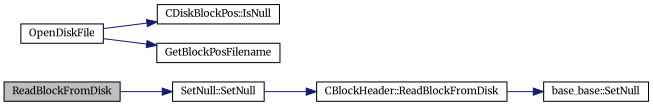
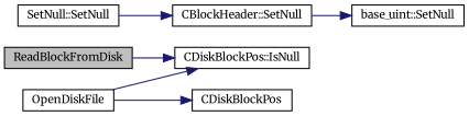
  digraph {
    fontname=Merriweather
    rankdir=LR
    node [color=black fillcolor=white fontname=Merriweather fontsize=10 shape=record style=filled]
    edge [color=midnightblue fontname=Merriweather fontsize=10 labelfontname=Helvetica labelfontsize=10 style=solid]
    n1 [fillcolor=grey75 fontcolor=black height=0.2 label=ReadBlockFromDisk width=0.4]
    n2 [height=0.2 label="SetNull::SetNull" width=0.4]
-   n3 [height=0.2 label="CBlockHeader::ReadBlockFromDisk" width=0.4]
-   n4 [height=0.2 label="base_base::SetNull" width=0.4]
+   n3 [height=0.2 label="CBlockHeader::SetNull" width=0.4]
+   n4 [height=0.2 label="base_uint::SetNull" width=0.4]
    n5 [height=0.2 label=OpenDiskFile width=0.4]
    n6 [height=0.2 label="CDiskBlockPos::IsNull" width=0.4]
-   n7 [height=0.2 label=GetBlockPosFilename width=0.4]
-   n1 -> n2
+   n7 [height=0.2 label=CDiskBlockPos width=0.4]
+   n1 -> n6
    n2 -> n3
    n3 -> n4
    n5 -> n6
    n5 -> n7
  }
